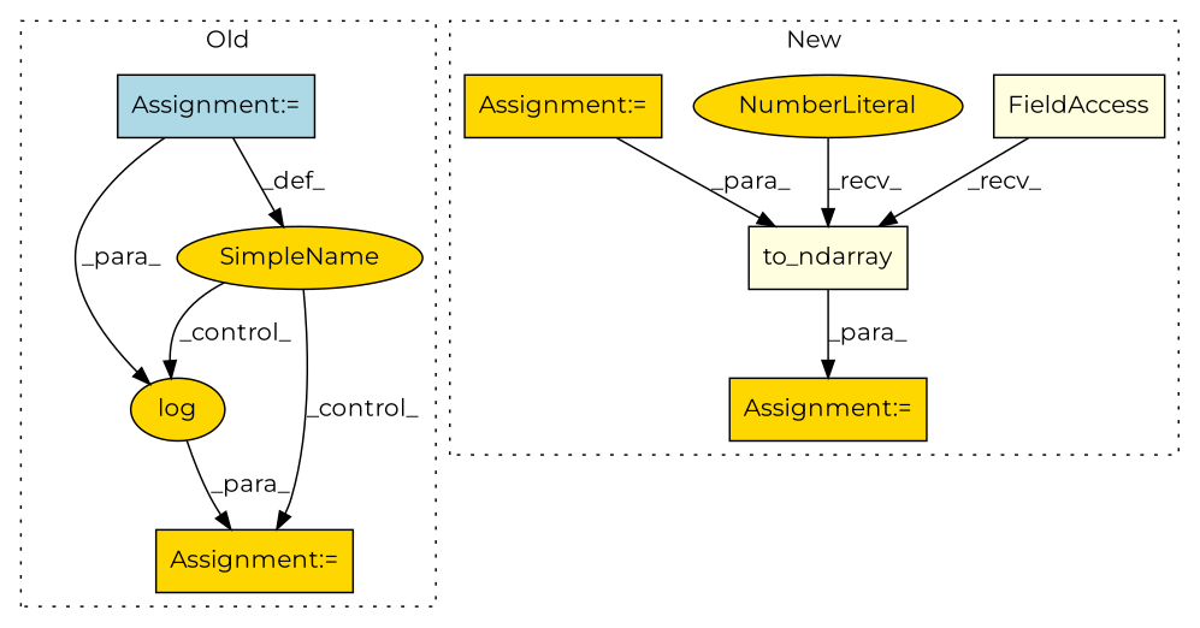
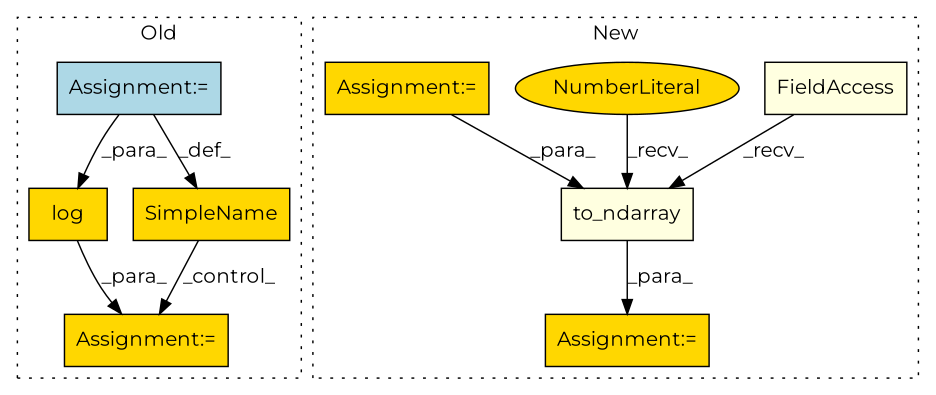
  digraph {
    fontname=Montserrat
    node [a=7 fillcolor=gold fontname=Montserrat l=1 shape=box style=filled]
    edge [fontname=Montserrat]
-   n1 [a=32 l="4,1" label=log s="2742,2760" shape=ellipse]
-   n2 [a=42 label=SimpleName s=2682 shape=ellipse]
+   n1 [a=32 l="4,1" label=log s="2742,2760"]
+   n2 [a=42 label=SimpleName s=2682]
    n3 [label="Assignment:=" s=2724]
    n4 [fillcolor=lightblue l="53,2" label="Assignment:=" s="2625,2703"]
    n5 [a=32 fillcolor=lightyellow l="11,1" label=to_ndarray s="2756,2776"]
    n6 [a=22 fillcolor=lightyellow l=9 label=FieldAccess s=2732]
    n7 [a=34 label=NumberLiteral s=2775 shape=ellipse]
    n8 [label="Assignment:=" s=2612]
    n9 [label="Assignment:=" s=2731]
    subgraph cluster_1 {
      label=Old
      style=dotted
      n1
      n2
      n3
      n4
    }
    subgraph cluster_2 {
      label=New
      style=dotted
      n5
      n6
      n7
      n8
      n9
    }
    n1 -> n3 [label=_para_]
-   n2 -> n1 [label=_control_]
    n2 -> n3 [label=_control_]
    n4 -> n1 [label=_para_]
    n4 -> n2 [label=_def_]
    n5 -> n9 [label=_para_]
    n6 -> n5 [label=_recv_]
    n7 -> n5 [label=_recv_]
    n8 -> n5 [label=_para_]
  }
